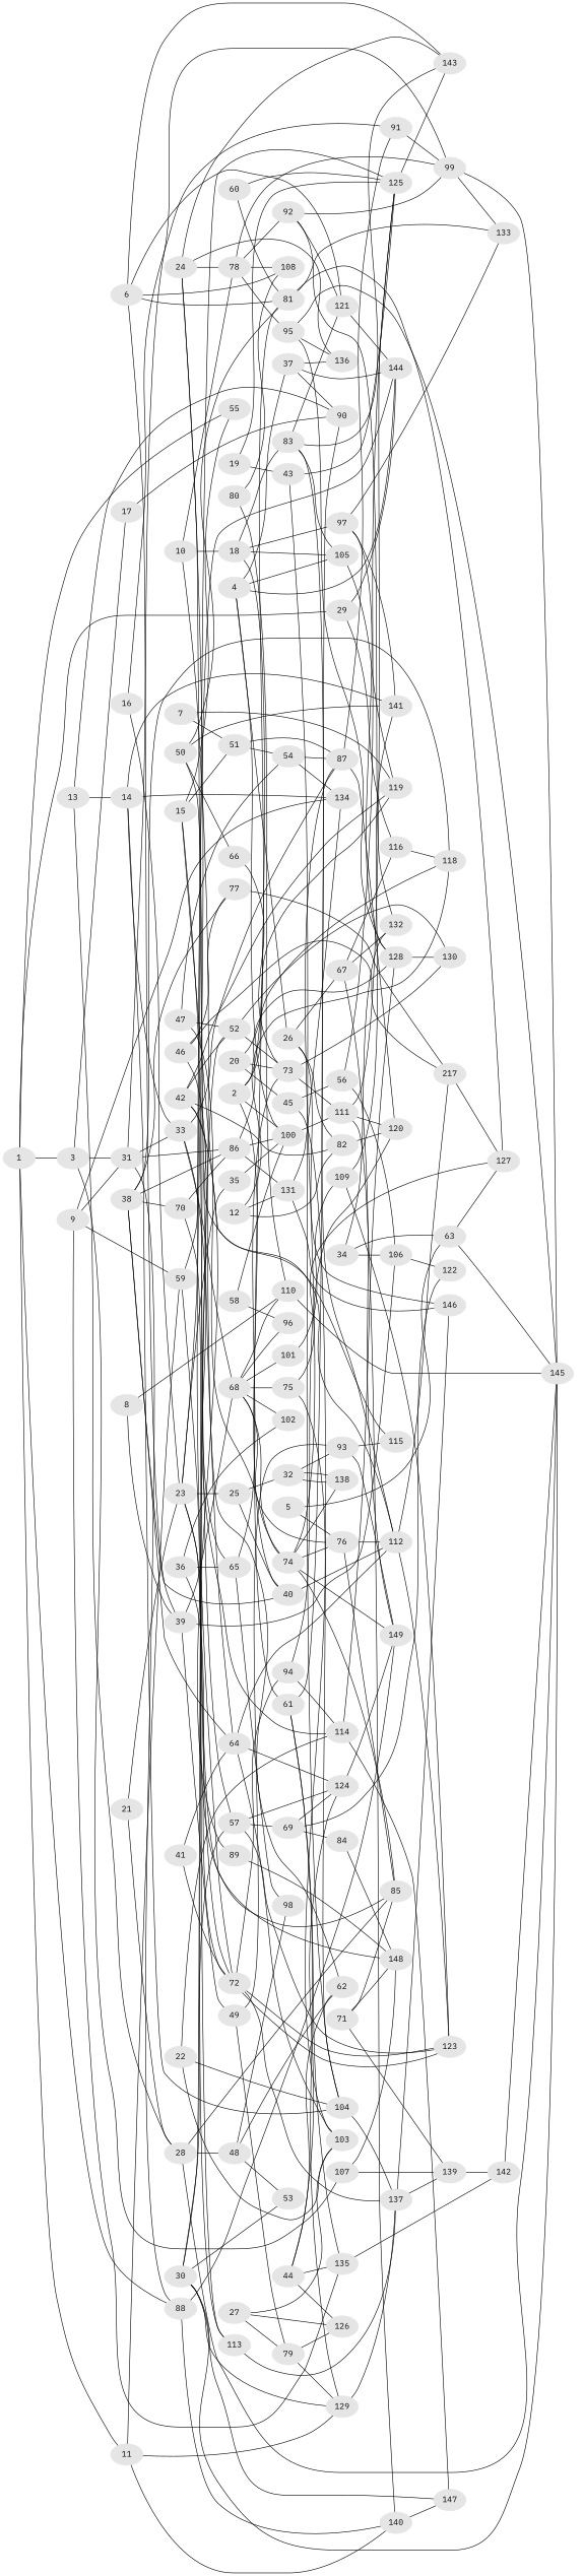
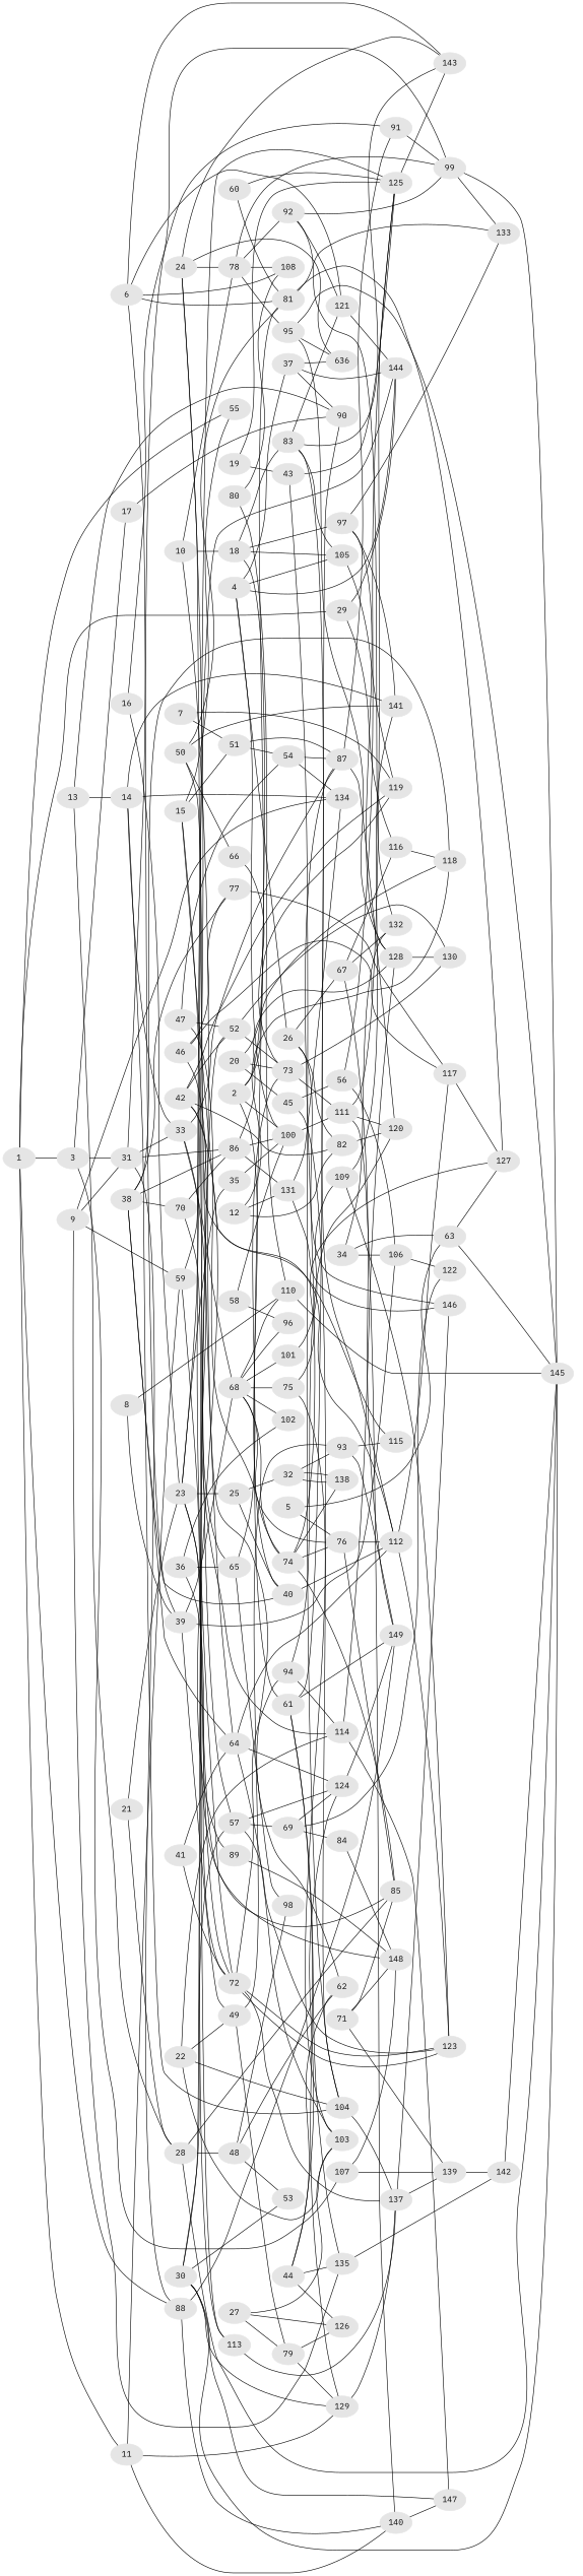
  graph {
    fontname="IBM Plex Mono"
    rankdir=LR
    node [color=gray90 fontname="IBM Plex Mono" style=filled]
    edge [fontname="IBM Plex Mono"]
    1
    3
    11
    29
    55
    88
    17
    31
    107
    59
    129
    140
    144
    116
    149
    2
    40
    81
    100
    118
    112
    127
    133
    111
    90
    33
    86
    99
    148
    139
    4
    26
    37
    105
    82
    67
    146
-   136
+   136 [label=636]
    119
    5
    63
    76
    145
    85
    6
    39
    108
    121
    143
    49
    68
    106
    7
    51
    87
    54
    8
    110
    9
    134
    135
    125
    72
    142
    10
    18
    64
    78
    61
    83
    97
    103
    124
    92
    95
    137
    147
    12
    131
    120
    13
    14
    28
    104
    141
    48
    114
    15
    57
    69
    123
-   117 [label=217]
+   117
    16
    23
    91
    25
    35
    113
    128
    19
    43
    20
    45
    73
    56
    130
    21
    22
    79
    93
    32
    24
    62
    94
    138
    132
    27
    126
    53
    98
    30
    52
    115
    102
    74
    75
    96
    101
    34
    122
    36
    65
    38
    70
    77
    41
    42
    89
    44
    46
    47
    50
    66
    84
    58
    60
    109
    71
    80
    1 -- 3
    1 -- 11
    1 -- 29
    1 -- 55
    1 -- 88
    3 -- 17
    3 -- 31
    3 -- 107
    11 -- 59
    11 -- 129
    11 -- 140
    29 -- 144
    29 -- 116
    88 -- 140
    88 -- 149
    17 -- 90
    31 -- 88
    31 -- 33
    31 -- 86
    31 -- 99
    107 -- 148
    107 -- 139
    59 -- 125
    59 -- 72
    129 -- 137
    140 -- 147
    116 -- 118
    2 -- 40
    2 -- 81
    2 -- 100
    2 -- 118
    40 -- 112
    81 -- 127
    81 -- 133
    100 -- 111
    112 -- 123
    112 -- 117
    111 -- 140
    111 -- 125
    111 -- 120
    33 -- 68
    33 -- 87
    33 -- 114
    86 -- 100
    86 -- 131
    86 -- 128
    99 -- 133
    99 -- 145
    139 -- 142
    4 -- 144
    4 -- 100
    4 -- 26
    4 -- 37
    4 -- 105
    26 -- 82
    26 -- 67
    26 -- 146
    37 -- 144
    37 -- 90
    37 -- 136
    105 -- 119
    82 -- 120
    67 -- 116
    67 -- 149
    67 -- 132
    5 -- 63
    5 -- 76
    63 -- 127
    63 -- 145
    76 -- 112
    76 -- 85
    6 -- 81
    6 -- 39
    6 -- 108
    6 -- 121
    6 -- 143
    39 -- 49
    39 -- 68
    39 -- 106
    121 -- 144
    49 -- 79
    49 -- 93
    68 -- 76
    68 -- 110
    68 -- 102
    68 -- 74
    68 -- 75
    68 -- 96
    68 -- 101
    106 -- 122
    7 -- 119
    7 -- 51
    51 -- 87
    51 -- 54
    87 -- 120
    87 -- 91
    54 -- 87
    54 -- 134
    8 -- 39
    8 -- 110
    110 -- 145
    9 -- 31
    9 -- 59
    9 -- 134
    9 -- 135
    135 -- 142
    125 -- 143
    72 -- 137
    72 -- 123
    72 -- 123
    72 -- 94
    142 -- 145
    10 -- 18
    10 -- 64
    10 -- 78
    18 -- 105
    18 -- 61
    18 -- 83
    18 -- 97
    64 -- 112
    64 -- 103
    64 -- 124
    78 -- 99
    78 -- 108
    78 -- 92
    78 -- 95
    61 -- 129
-   74 -- 149
+   61 -- 149
    61 -- 90
    61 -- 135
    83 -- 112
    83 -- 105
    83 -- 121
    83 -- 143
    97 -- 133
    97 -- 141
    97 -- 128
    124 -- 149
    92 -- 99
    92 -- 121
    92 -- 132
    95 -- 136
    95 -- 145
    95 -- 128
    137 -- 139
    137 -- 146
    12 -- 118
    12 -- 82
    12 -- 131
    131 -- 146
    131 -- 134
    13 -- 90
    13 -- 14
    13 -- 28
    14 -- 33
    14 -- 134
    14 -- 104
    14 -- 141
    28 -- 145
    28 -- 85
    28 -- 48
    104 -- 137
    48 -- 62
    48 -- 53
    48 -- 98
    114 -- 147
    114 -- 128
    15 -- 55
    15 -- 112
    15 -- 51
    15 -- 57
    57 -- 124
    57 -- 69
    57 -- 123
    69 -- 124
    69 -- 122
    69 -- 84
    117 -- 127
    16 -- 23
    16 -- 91
    23 -- 144
    23 -- 85
    23 -- 25
    23 -- 35
    23 -- 113
    91 -- 99
    25 -- 40
    25 -- 32
    35 -- 100
    113 -- 137
    128 -- 130
    19 -- 125
    19 -- 43
    43 -- 125
    43 -- 104
    20 -- 119
    20 -- 45
    20 -- 73
    45 -- 104
    45 -- 56
    73 -- 111
    73 -- 130
    56 -- 106
    56 -- 125
    21 -- 28
    21 -- 23
+   22 -- 49
    22 -- 103
    22 -- 104
    22 -- 114
    79 -- 129
    79 -- 126
    93 -- 149
    93 -- 115
    32 -- 93
    32 -- 138
    32 -- 138
    24 -- 136
    24 -- 143
    24 -- 72
    24 -- 78
    24 -- 62
    94 -- 120
    94 -- 114
    27 -- 103
    27 -- 79
    27 -- 126
    30 -- 129
    30 -- 145
    30 -- 147
    30 -- 57
    30 -- 53
    30 -- 52
    52 -- 73
    52 -- 130
    74 -- 76
    74 -- 85
    74 -- 87
    74 -- 138
    75 -- 127
    75 -- 103
    101 -- 109
    34 -- 63
    34 -- 106
    34 -- 132
    36 -- 72
    36 -- 102
    36 -- 65
    65 -- 73
    65 -- 98
    38 -- 40
    38 -- 118
    38 -- 86
    38 -- 64
    38 -- 70
    38 -- 77
    70 -- 86
    70 -- 148
    77 -- 117
    41 -- 72
    41 -- 64
    42 -- 82
    42 -- 119
    42 -- 52
    42 -- 115
    42 -- 89
    89 -- 148
    44 -- 135
    44 -- 124
    44 -- 62
    44 -- 126
    46 -- 117
    46 -- 65
    46 -- 77
    47 -- 54
    47 -- 52
    47 -- 74
    50 -- 81
    50 -- 141
    50 -- 113
    50 -- 66
    66 -- 73
    84 -- 148
    58 -- 100
    58 -- 96
    60 -- 81
    60 -- 125
    109 -- 141
    109 -- 123
    71 -- 148
    71 -- 139
    71 -- 85
    80 -- 108
    80 -- 110
  }
